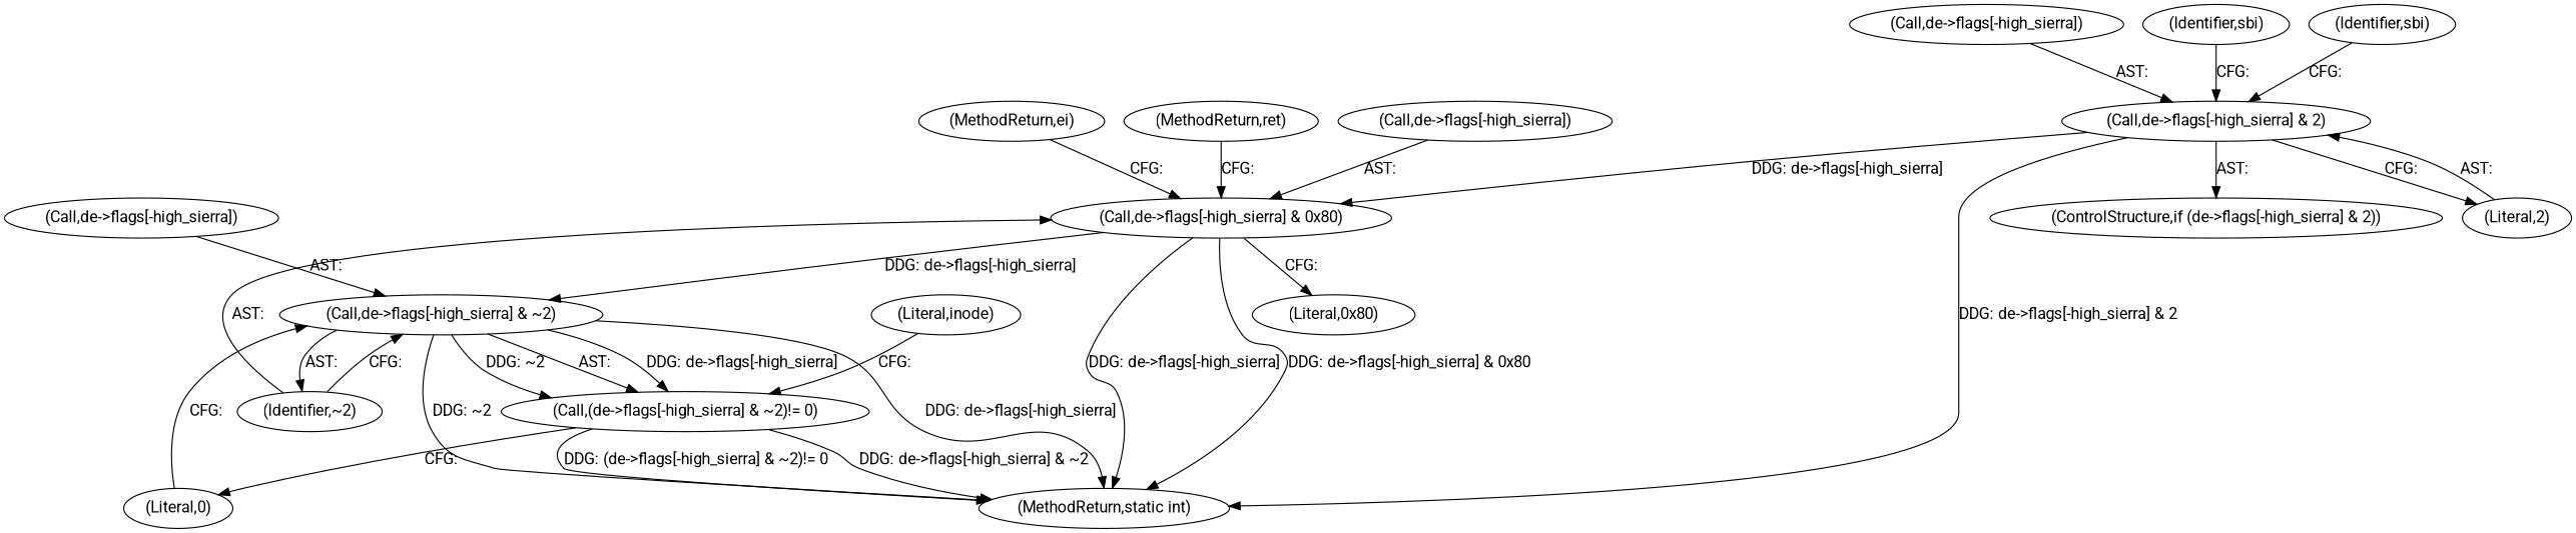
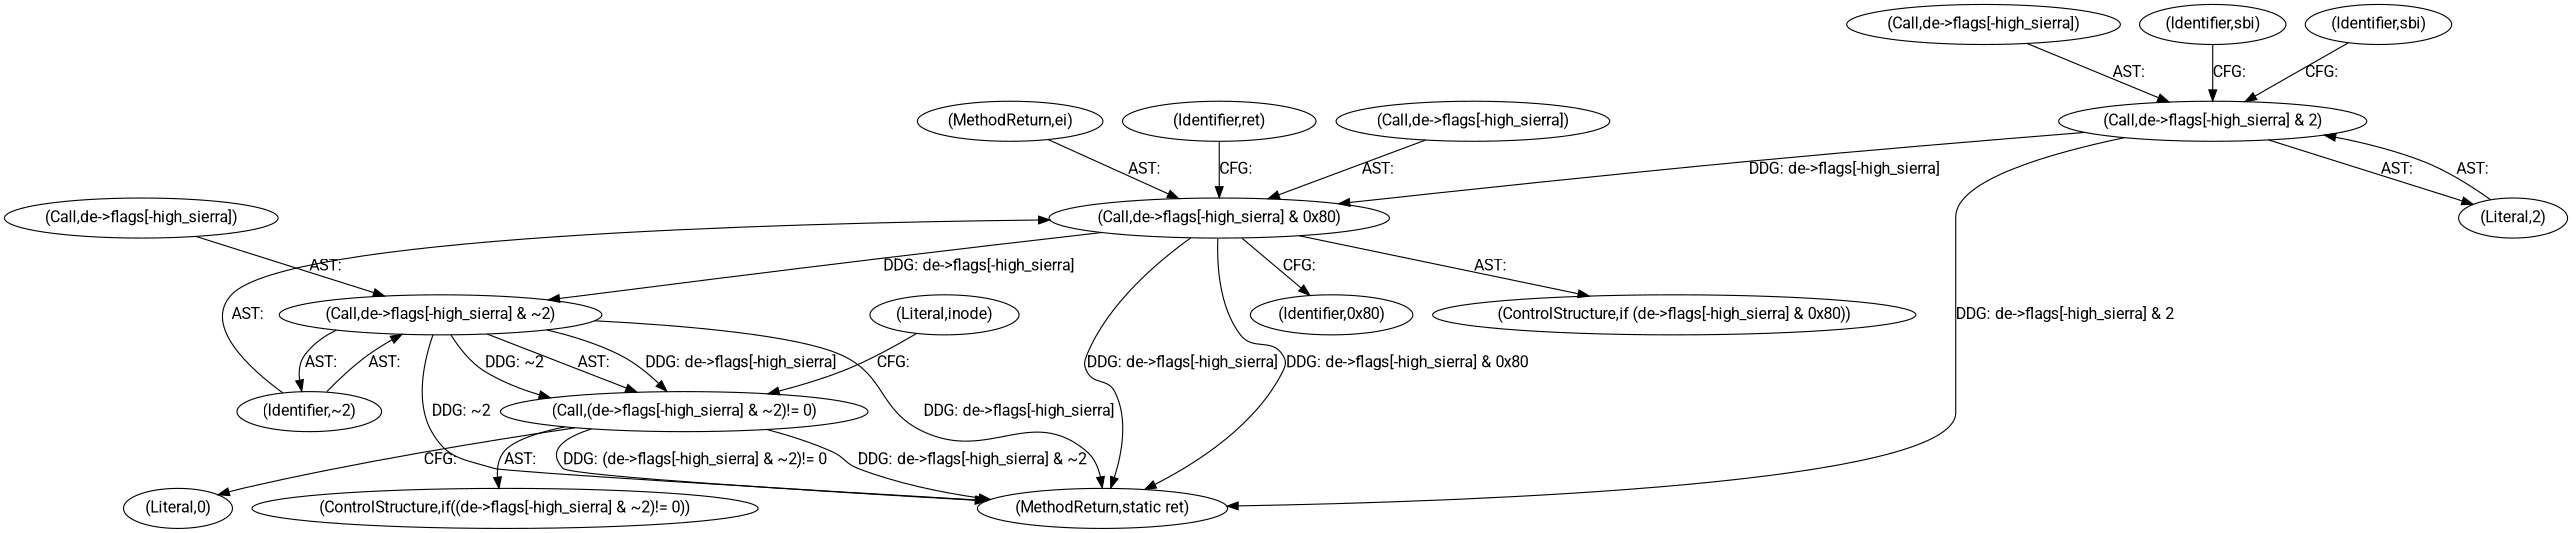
  digraph {
    fontname=Roboto
    node [fontname=Roboto]
    edge [fontname=Roboto]
    n1 [label="(Call,de->flags[-high_sierra] & 2)"]
    n2 [label="(Call,de->flags[-high_sierra] & 0x80)"]
    n3 [label="(Literal,2)"]
-   n4 [label="(MethodReturn,static int)"]
-   n5 [label="(ControlStructure,if (de->flags[-high_sierra] & 2))"]
+   n4 [label="(MethodReturn,static ret)"]
    n6 [label="(Call,de->flags[-high_sierra] & ~2)"]
-   n7 [label="(Literal,0x80)"]
+   n7 [label="(Identifier,0x80)"]
+   n8 [label="(ControlStructure,if (de->flags[-high_sierra] & 0x80))"]
    n9 [label="(Call,(de->flags[-high_sierra] & ~2)!= 0)"]
    n10 [label="(Identifier,~2)"]
+   n11 [label="(ControlStructure,if((de->flags[-high_sierra] & ~2)!= 0))"]
    n12 [label="(Literal,0)"]
    n13 [label="(MethodReturn,ei)"]
    n14 [label="(Call,de->flags[-high_sierra])"]
    n15 [label="(Literal,inode)"]
    n16 [label="(Identifier,sbi)"]
    n17 [label="(Call,de->flags[-high_sierra])"]
    n18 [label="(Identifier,sbi)"]
-   n19 [label="(MethodReturn,ret)"]
+   n19 [label="(Identifier,ret)"]
    n20 [label="(Call,de->flags[-high_sierra])"]
    n1 -> n2 [label="DDG: de->flags[-high_sierra]"]
-   n1 -> n3 [label="CFG: "]
+   n1 -> n3 [label="AST: "]
    n1 -> n4 [label="DDG: de->flags[-high_sierra] & 2"]
-   n1 -> n5 [label="AST: "]
    n2 -> n4 [label="DDG: de->flags[-high_sierra] & 0x80"]
    n2 -> n4 [label="DDG: de->flags[-high_sierra]"]
    n2 -> n6 [label="DDG: de->flags[-high_sierra]"]
    n2 -> n7 [label="CFG: "]
+   n2 -> n8 [label="AST: "]
    n3 -> n1 [label="AST: "]
    n6 -> n4 [label="DDG: ~2"]
    n6 -> n4 [label="DDG: de->flags[-high_sierra]"]
    n6 -> n9 [label="AST: "]
    n6 -> n9 [label="DDG: de->flags[-high_sierra]"]
    n6 -> n9 [label="DDG: ~2"]
    n6 -> n10 [label="AST: "]
    n9 -> n4 [label="DDG: de->flags[-high_sierra] & ~2"]
    n9 -> n4 [label="DDG: (de->flags[-high_sierra] & ~2)!= 0"]
+   n9 -> n11 [label="AST: "]
    n9 -> n12 [label="CFG: "]
    n10 -> n2 [label="AST: "]
-   n10 -> n6 [label="CFG: "]
-   n12 -> n6 [label="CFG: "]
-   n13 -> n2 [label="CFG: "]
+   n10 -> n6 [label="AST: "]
+   n13 -> n2 [label="AST: "]
    n14 -> n1 [label="AST: "]
    n15 -> n9 [label="CFG: "]
    n16 -> n1 [label="CFG: "]
    n17 -> n6 [label="AST: "]
    n18 -> n1 [label="CFG: "]
    n19 -> n2 [label="CFG: "]
    n20 -> n2 [label="AST: "]
  }
